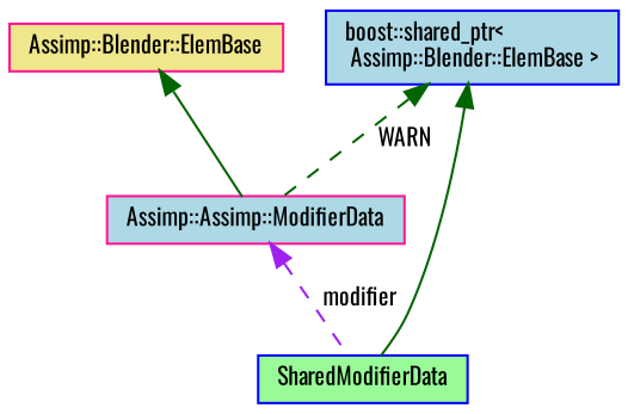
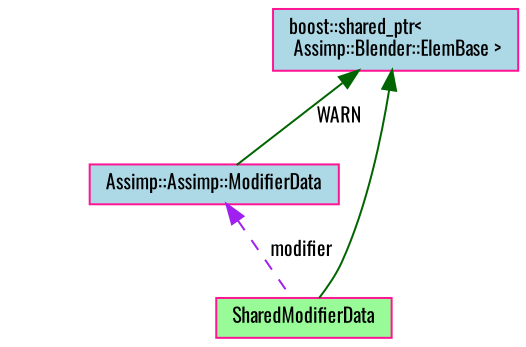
  digraph {
    fontname=Oswald
    node [color=blue fillcolor=lightblue fontname=Oswald fontsize=10 shape=record style=filled]
    edge [color=darkgreen dir=back fontname=Oswald fontsize=10 labelfontname=Helvetica labelfontsize=10 style=solid]
-   n1 [fillcolor=palegreen fontcolor=black height=0.2 label=SharedModifierData width=0.4]
-   n2 [color=deeppink fillcolor=khaki height=0.2 label="Assimp::Blender::ElemBase" width=0.4]
+   n1 [color=deeppink fillcolor=palegreen fontcolor=black height=0.2 label=SharedModifierData width=0.4]
    n3 [color=deeppink height=0.2 label="Assimp::Assimp::ModifierData" width=0.4]
-   n4 [height=0.2 label="boost::shared_ptr\<\l Assimp::Blender::ElemBase \>" width=0.4]
-   n2 -> n3
+   n4 [color=deeppink height=0.2 label="boost::shared_ptr\<\l Assimp::Blender::ElemBase \>" width=0.4]
    n3 -> n1 [color=purple label=" modifier" style=dashed]
    n4 -> n1
-   n4 -> n3 [label=" WARN" style=dashed]
+   n4 -> n3 [label=" WARN"]
  }
